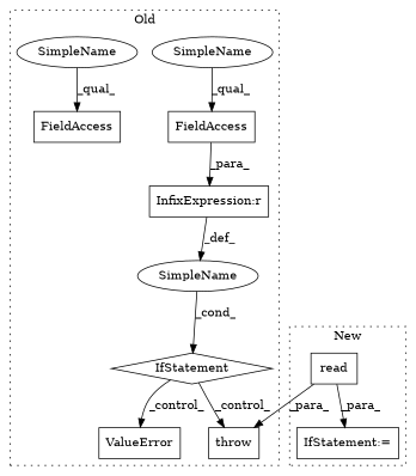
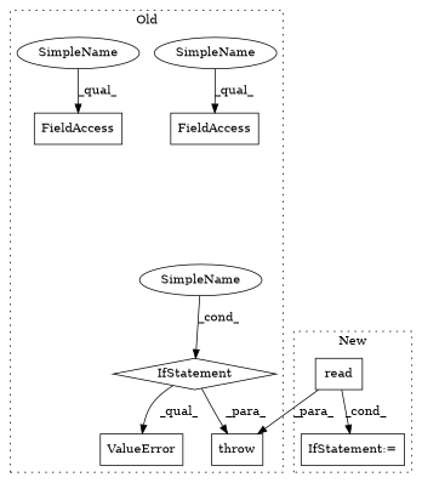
  digraph {
    node [a=42 l=7 s=17914 shape=box]
    n1 [a=32 l="11,1" label=ValueError s="18063,18103"]
    n2 [a=25 l="4,2" label=IfStatement s="17910,17932" shape=diamond]
    n3 [label=SimpleName shape=ellipse l="" s=""]
    n4 [a=53 l=6 label=throw s=18057]
-   n5 [a=27 l=4 label="InfixExpression:r" s=17921]
    n6 [a=22 label=FieldAccess]
    n7 [a=22 label=FieldAccess s=17984]
    n8 [l=2 label=SimpleName shape=ellipse]
    n9 [l=2 label=SimpleName s=17984 shape=ellipse]
    n10 [a=32 l="5,1" label=read s="18469,18487"]
    n11 [a=7 l=1 label="IfStatement:=" s=18456]
    subgraph cluster_1 {
      label=Old
      style=dotted
      n1
      n2
      n3
      n4
-     n5
      n6
      n7
      n8
      n9
    }
    subgraph cluster_2 {
      label=New
      style=dotted
      n10
      n11
    }
-   n2 -> n1 [label=_control_]
-   n2 -> n4 [label=_control_]
+   n2 -> n1 [label=_qual_]
+   n2 -> n4 [label=_para_]
    n3 -> n2 [label=_cond_]
-   n5 -> n3 [label=_def_]
-   n6 -> n5 [label=_para_]
    n8 -> n6 [label=_qual_]
    n9 -> n7 [label=_qual_]
    n10 -> n4 [label=_para_]
-   n10 -> n11 [label=_para_]
+   n10 -> n11 [label=_cond_]
  }
